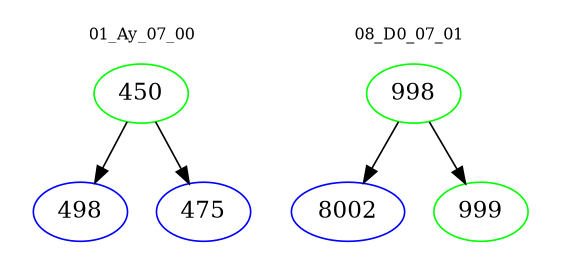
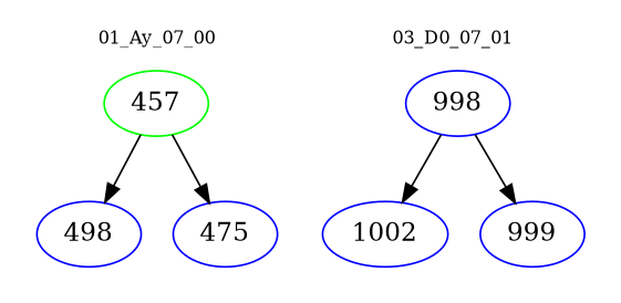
  digraph {
    node [color=green]
    edge [color=black]
-   n1 [label=450]
+   n1 [label=457]
    n2 [color=blue label=498]
    n3 [color=blue label=475]
-   n4 [label=998]
-   n5 [color=blue label=8002]
-   n6 [label=999]
+   n4 [color=blue label=998]
+   n5 [color=blue label=1002]
+   n6 [color=blue label=999]
    subgraph cluster_1 {
      color=white
      fontsize=10
      label="01_Ay_07_00"
      n1
      n2
      n3
    }
    subgraph cluster_2 {
      color=white
      fontsize=10
-     label="08_D0_07_01"
+     label="03_D0_07_01"
      n4
      n5
      n6
    }
    n1 -> n2
    n1 -> n3
    n4 -> n5
    n4 -> n6
  }
